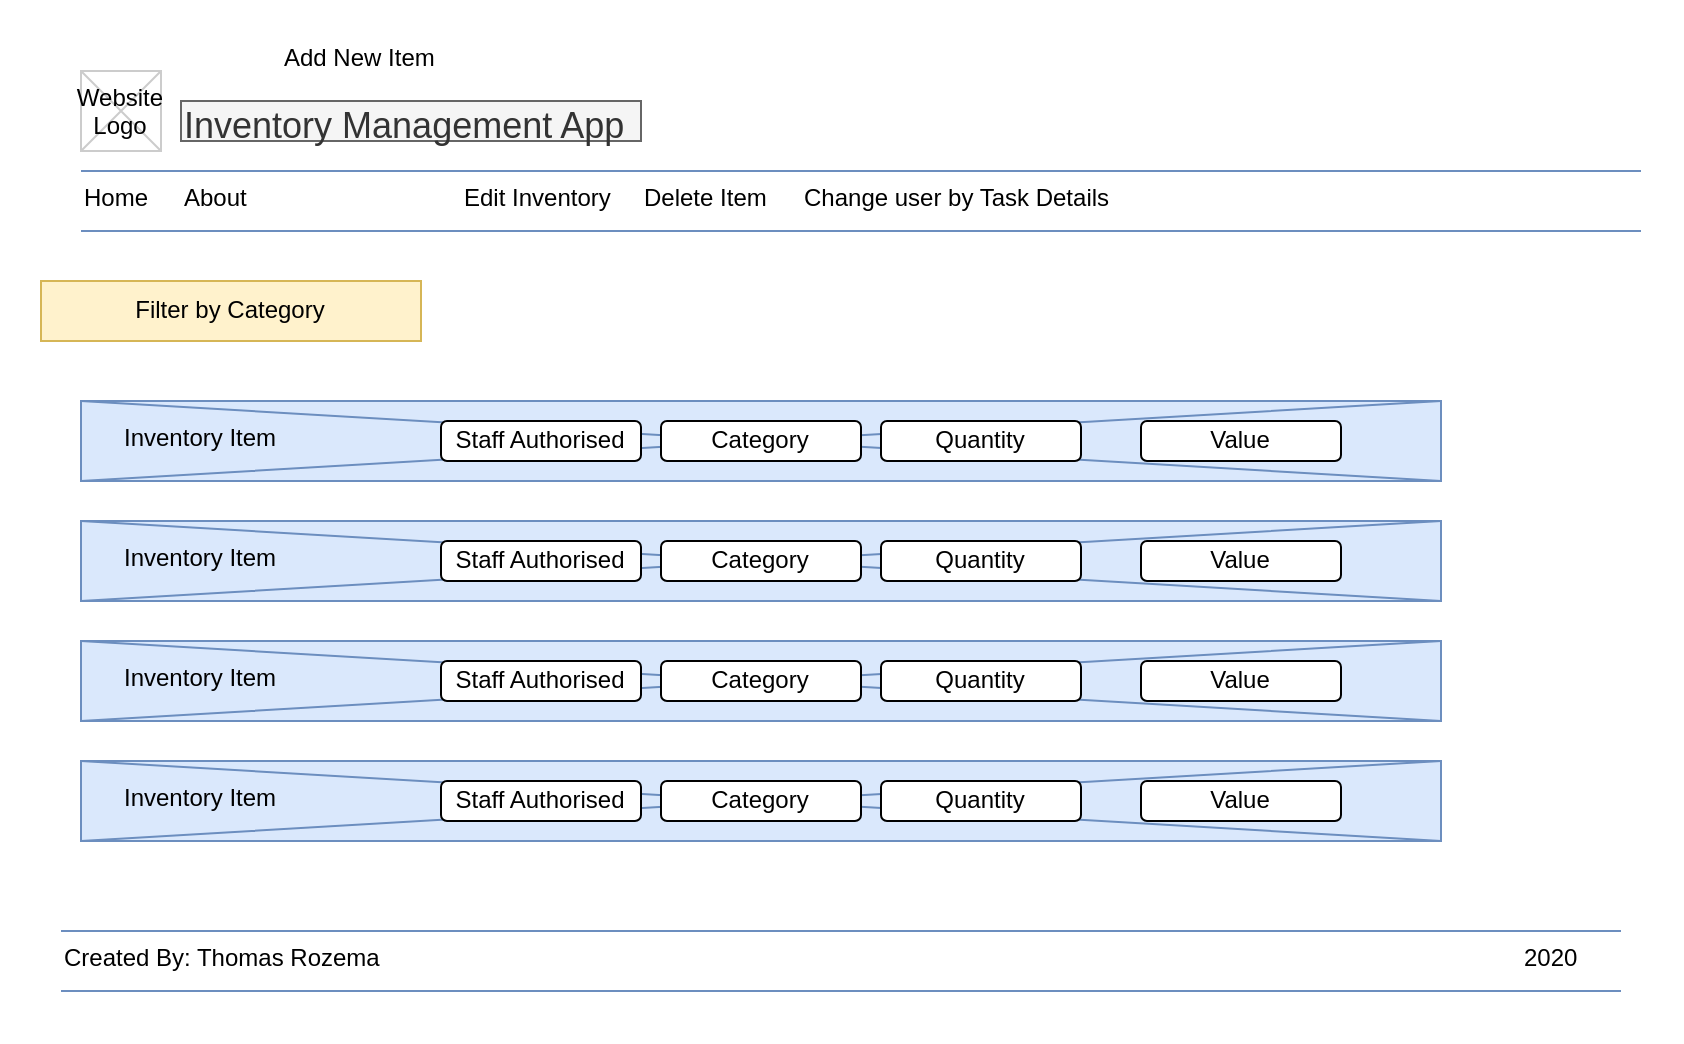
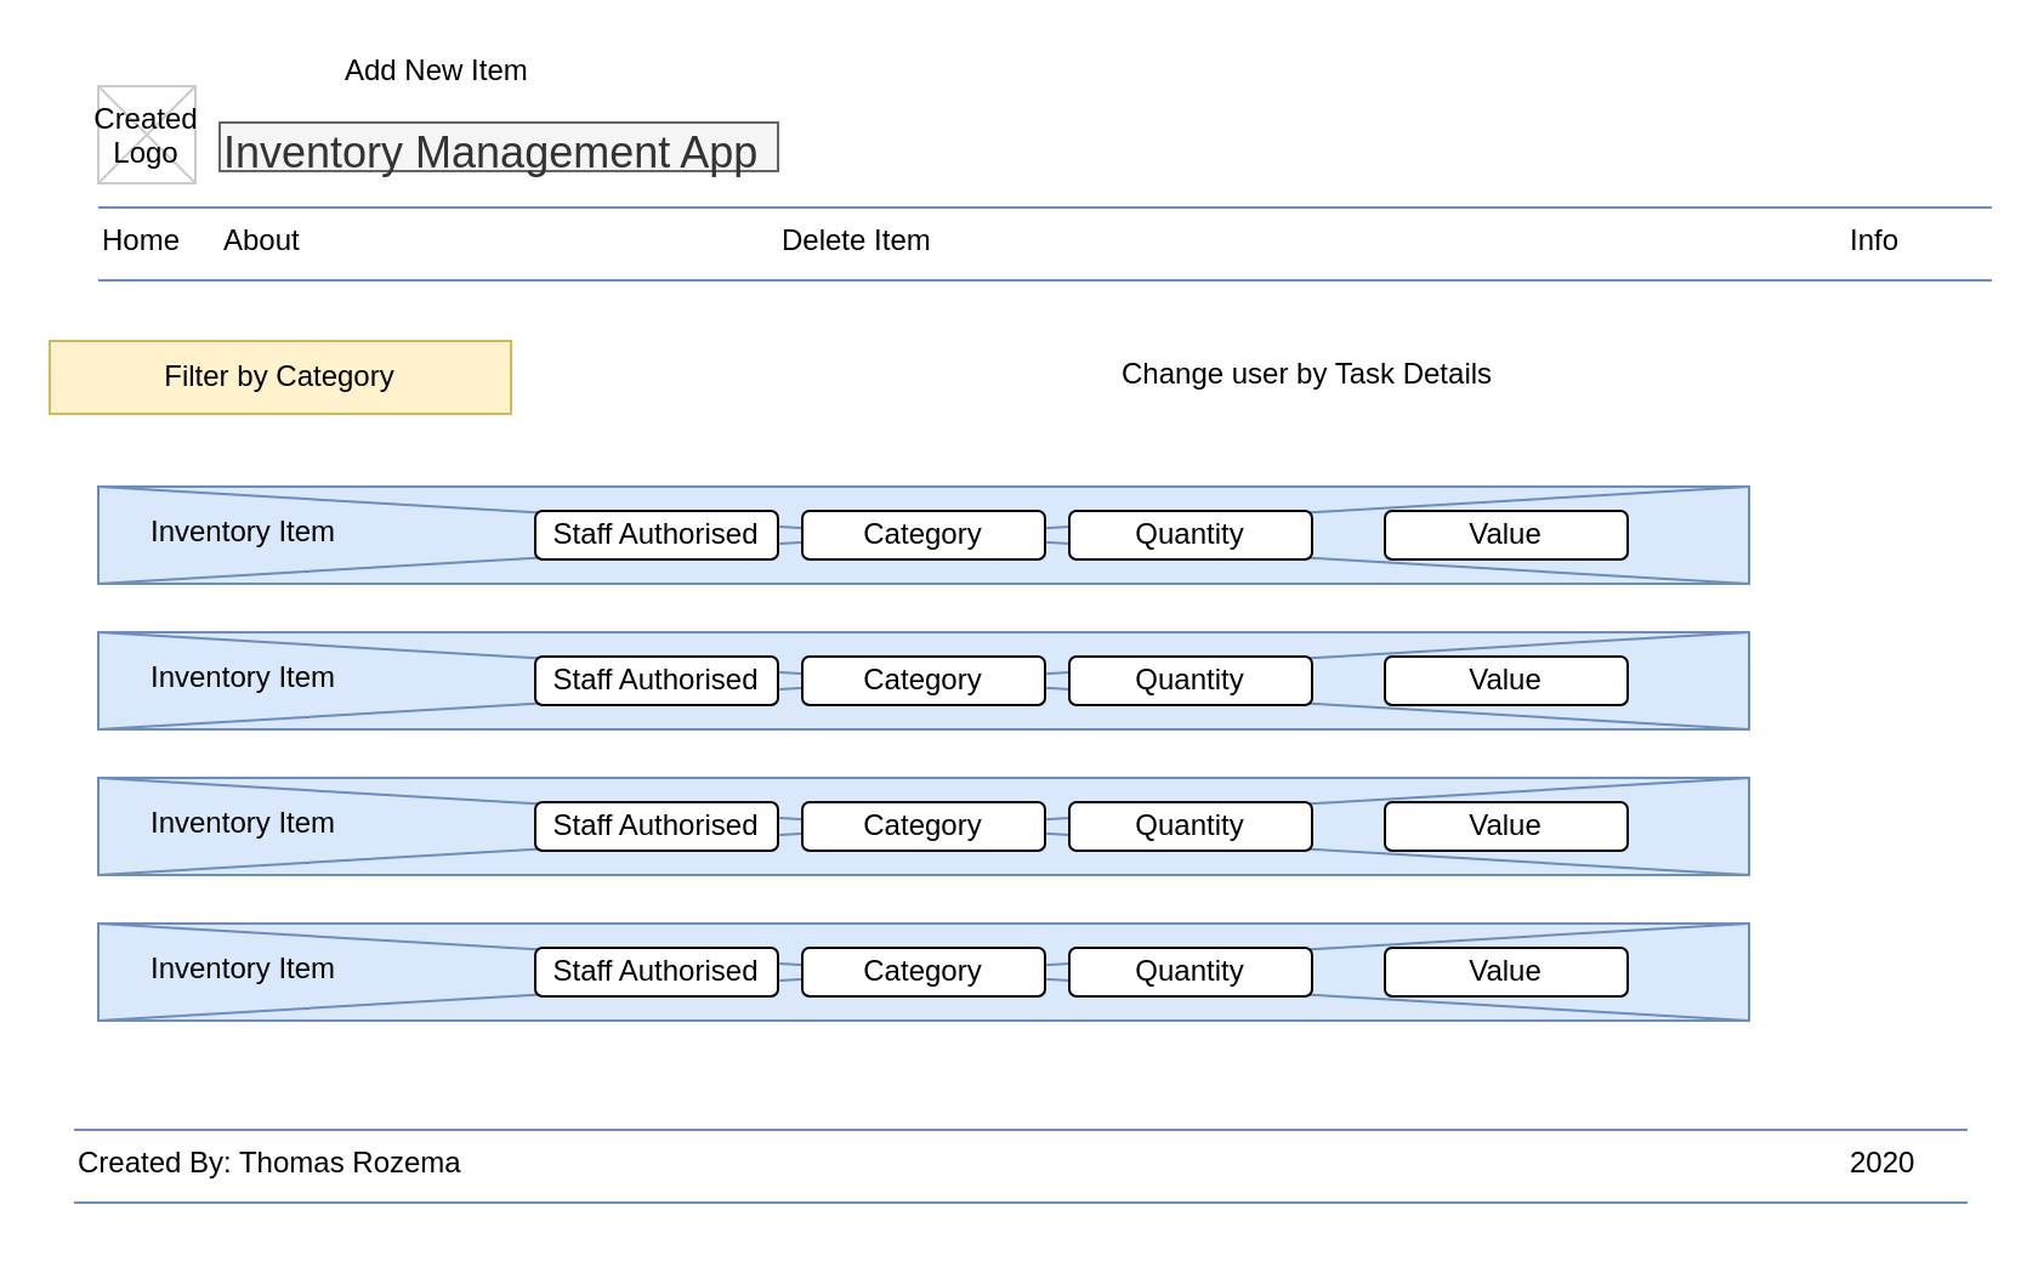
  <mxCell id="0" />
  <mxCell id="1" parent="0" />
  <mxCell id="2" value="" style="verticalLabelPosition=bottom;verticalAlign=top;strokeWidth=1;shape=mxgraph.mockup.graphics.iconGrid;strokeColor=#6c8ebf;gridSize=1,1;fillColor=#dae8fc;" parent="1" vertex="1"><mxGeometry x="40" y="200" width="680" height="40" as="geometry" /></mxCell>
  <mxCell id="3" value="Inventory Management App" style="text;spacingTop=-5;fontSize=18;fontStyle=0;fillColor=#f5f5f5;strokeColor=#666666;fontColor=#333333;" parent="1" vertex="1"><mxGeometry x="90" y="50" width="230" height="20" as="geometry" /></mxCell>
  <mxCell id="4" value="" style="line;strokeWidth=1;fillColor=#dae8fc;strokeColor=#6c8ebf;" parent="1" vertex="1"><mxGeometry x="40" y="80" width="780" height="10" as="geometry" /></mxCell>
  <mxCell id="5" value="" style="line;strokeWidth=1;fillColor=#dae8fc;strokeColor=#6c8ebf;" parent="1" vertex="1"><mxGeometry x="40" y="110" width="780" height="10" as="geometry" /></mxCell>
  <mxCell id="6" value="Home" style="text;spacingTop=-5;" parent="1" vertex="1"><mxGeometry x="40" y="90" width="30" height="20" as="geometry" /></mxCell>
  <mxCell id="7" value="About" style="text;spacingTop=-5;" parent="1" vertex="1"><mxGeometry x="90" y="90" width="30" height="20" as="geometry" /></mxCell>
- <mxCell id="8" value="Change user by Task Details" style="text;spacingTop=-5;" parent="1" vertex="1"><mxGeometry x="400" y="90" width="160" height="20" as="geometry" /></mxCell>
+ <mxCell id="8" value="Change user by Task Details" style="text;spacingTop=-5;" parent="1" vertex="1"><mxGeometry x="460" y="145" width="160" height="20" as="geometry" /></mxCell>
  <mxCell id="9" value="Inventory Item" style="text;spacingTop=-5;whiteSpace=wrap;align=left" parent="1" vertex="1"><mxGeometry x="60" y="210" width="110" height="40" as="geometry" /></mxCell>
+ <mxCell id="10" value="Info" style="text;spacingTop=-5;" parent="1" vertex="1"><mxGeometry x="760" y="90" width="30" height="20" as="geometry" /></mxCell>
  <mxCell id="11" value="" style="verticalLabelPosition=bottom;verticalAlign=top;strokeWidth=1;shape=mxgraph.mockup.graphics.iconGrid;strokeColor=#CCCCCC;gridSize=1,1;" parent="1" vertex="1"><mxGeometry x="40" y="35" width="40" height="40" as="geometry" /></mxCell>
- <mxCell id="12" value="Website &#10;Logo" style="text;spacingTop=-5;align=center" parent="1" vertex="1"><mxGeometry x="30" y="40" width="60" height="40" as="geometry" /></mxCell>
+ <mxCell id="12" value="Created &#10;Logo" style="text;spacingTop=-5;align=center" parent="1" vertex="1"><mxGeometry x="30" y="40" width="60" height="40" as="geometry" /></mxCell>
  <mxCell id="13" value="Add New Item" style="text;spacingTop=-5;" parent="1" vertex="1"><mxGeometry x="140" y="20" width="90" height="20" as="geometry" /></mxCell>
- <mxCell id="14" value="Edit Inventory" style="text;spacingTop=-5;" parent="1" vertex="1"><mxGeometry x="230" y="90" width="70" height="20" as="geometry" /></mxCell>
  <mxCell id="15" value="Delete Item" style="text;spacingTop=-5;" parent="1" vertex="1"><mxGeometry x="320" y="90" width="80" height="20" as="geometry" /></mxCell>
  <mxCell id="16" value="Quantity" style="rounded=1;whiteSpace=wrap;html=1;" parent="1" vertex="1"><mxGeometry x="440" y="210" width="100" height="20" as="geometry" /></mxCell>
  <mxCell id="17" value="Category" style="rounded=1;whiteSpace=wrap;html=1;" parent="1" vertex="1"><mxGeometry x="330" y="210" width="100" height="20" as="geometry" /></mxCell>
  <mxCell id="18" value="Value" style="rounded=1;whiteSpace=wrap;html=1;" parent="1" vertex="1"><mxGeometry x="570" y="210" width="100" height="20" as="geometry" /></mxCell>
  <mxCell id="19" value="Staff Authorised" style="rounded=1;whiteSpace=wrap;html=1;" vertex="1" parent="1"><mxGeometry x="220" y="210" width="100" height="20" as="geometry" /></mxCell>
  <mxCell id="20" value="" style="verticalLabelPosition=bottom;verticalAlign=top;strokeWidth=1;shape=mxgraph.mockup.graphics.iconGrid;strokeColor=#6c8ebf;gridSize=1,1;fillColor=#dae8fc;" vertex="1" parent="1"><mxGeometry x="40" y="260" width="680" height="40" as="geometry" /></mxCell>
  <mxCell id="21" value="Inventory Item" style="text;spacingTop=-5;whiteSpace=wrap;align=left" vertex="1" parent="1"><mxGeometry x="60" y="270" width="110" height="40" as="geometry" /></mxCell>
  <mxCell id="22" value="Quantity" style="rounded=1;whiteSpace=wrap;html=1;" vertex="1" parent="1"><mxGeometry x="440" y="270" width="100" height="20" as="geometry" /></mxCell>
  <mxCell id="23" value="Category" style="rounded=1;whiteSpace=wrap;html=1;" vertex="1" parent="1"><mxGeometry x="330" y="270" width="100" height="20" as="geometry" /></mxCell>
  <mxCell id="24" value="Value" style="rounded=1;whiteSpace=wrap;html=1;" vertex="1" parent="1"><mxGeometry x="570" y="270" width="100" height="20" as="geometry" /></mxCell>
  <mxCell id="25" value="Staff Authorised" style="rounded=1;whiteSpace=wrap;html=1;" vertex="1" parent="1"><mxGeometry x="220" y="270" width="100" height="20" as="geometry" /></mxCell>
  <mxCell id="26" value="" style="verticalLabelPosition=bottom;verticalAlign=top;strokeWidth=1;shape=mxgraph.mockup.graphics.iconGrid;strokeColor=#6c8ebf;gridSize=1,1;fillColor=#dae8fc;" vertex="1" parent="1"><mxGeometry x="40" y="320" width="680" height="40" as="geometry" /></mxCell>
  <mxCell id="27" value="Inventory Item" style="text;spacingTop=-5;whiteSpace=wrap;align=left" vertex="1" parent="1"><mxGeometry x="60" y="330" width="110" height="40" as="geometry" /></mxCell>
  <mxCell id="28" value="Quantity" style="rounded=1;whiteSpace=wrap;html=1;" vertex="1" parent="1"><mxGeometry x="440" y="330" width="100" height="20" as="geometry" /></mxCell>
  <mxCell id="29" value="Category" style="rounded=1;whiteSpace=wrap;html=1;" vertex="1" parent="1"><mxGeometry x="330" y="330" width="100" height="20" as="geometry" /></mxCell>
  <mxCell id="30" value="Value" style="rounded=1;whiteSpace=wrap;html=1;" vertex="1" parent="1"><mxGeometry x="570" y="330" width="100" height="20" as="geometry" /></mxCell>
  <mxCell id="31" value="Staff Authorised" style="rounded=1;whiteSpace=wrap;html=1;" vertex="1" parent="1"><mxGeometry x="220" y="330" width="100" height="20" as="geometry" /></mxCell>
  <mxCell id="32" value="" style="verticalLabelPosition=bottom;verticalAlign=top;strokeWidth=1;shape=mxgraph.mockup.graphics.iconGrid;strokeColor=#6c8ebf;gridSize=1,1;fillColor=#dae8fc;" vertex="1" parent="1"><mxGeometry x="40" y="380" width="680" height="40" as="geometry" /></mxCell>
  <mxCell id="33" value="Inventory Item" style="text;spacingTop=-5;whiteSpace=wrap;align=left" vertex="1" parent="1"><mxGeometry x="60" y="390" width="110" height="40" as="geometry" /></mxCell>
  <mxCell id="34" value="Quantity" style="rounded=1;whiteSpace=wrap;html=1;" vertex="1" parent="1"><mxGeometry x="440" y="390" width="100" height="20" as="geometry" /></mxCell>
  <mxCell id="35" value="Category" style="rounded=1;whiteSpace=wrap;html=1;" vertex="1" parent="1"><mxGeometry x="330" y="390" width="100" height="20" as="geometry" /></mxCell>
  <mxCell id="36" value="Value" style="rounded=1;whiteSpace=wrap;html=1;" vertex="1" parent="1"><mxGeometry x="570" y="390" width="100" height="20" as="geometry" /></mxCell>
  <mxCell id="37" value="Staff Authorised" style="rounded=1;whiteSpace=wrap;html=1;" vertex="1" parent="1"><mxGeometry x="220" y="390" width="100" height="20" as="geometry" /></mxCell>
  <mxCell id="38" value="Filter by Category" style="whiteSpace=wrap;html=1;fillColor=#fff2cc;strokeColor=#d6b656;" vertex="1" parent="1"><mxGeometry x="20" y="140" width="190" height="30" as="geometry" /></mxCell>
  <mxCell id="39" value="" style="line;strokeWidth=1;fillColor=#dae8fc;strokeColor=#6c8ebf;" vertex="1" parent="1"><mxGeometry x="30" y="460" width="780" height="10" as="geometry" /></mxCell>
  <mxCell id="40" value="" style="line;strokeWidth=1;fillColor=#dae8fc;strokeColor=#6c8ebf;" vertex="1" parent="1"><mxGeometry x="30" y="490" width="780" height="10" as="geometry" /></mxCell>
  <mxCell id="41" value="Created By: Thomas Rozema" style="text;spacingTop=-5;" vertex="1" parent="1"><mxGeometry x="30" y="470" width="170" height="20" as="geometry" /></mxCell>
  <mxCell id="42" value="2020" style="text;spacingTop=-5;" vertex="1" parent="1"><mxGeometry x="760" y="470" width="40" height="20" as="geometry" /></mxCell>
